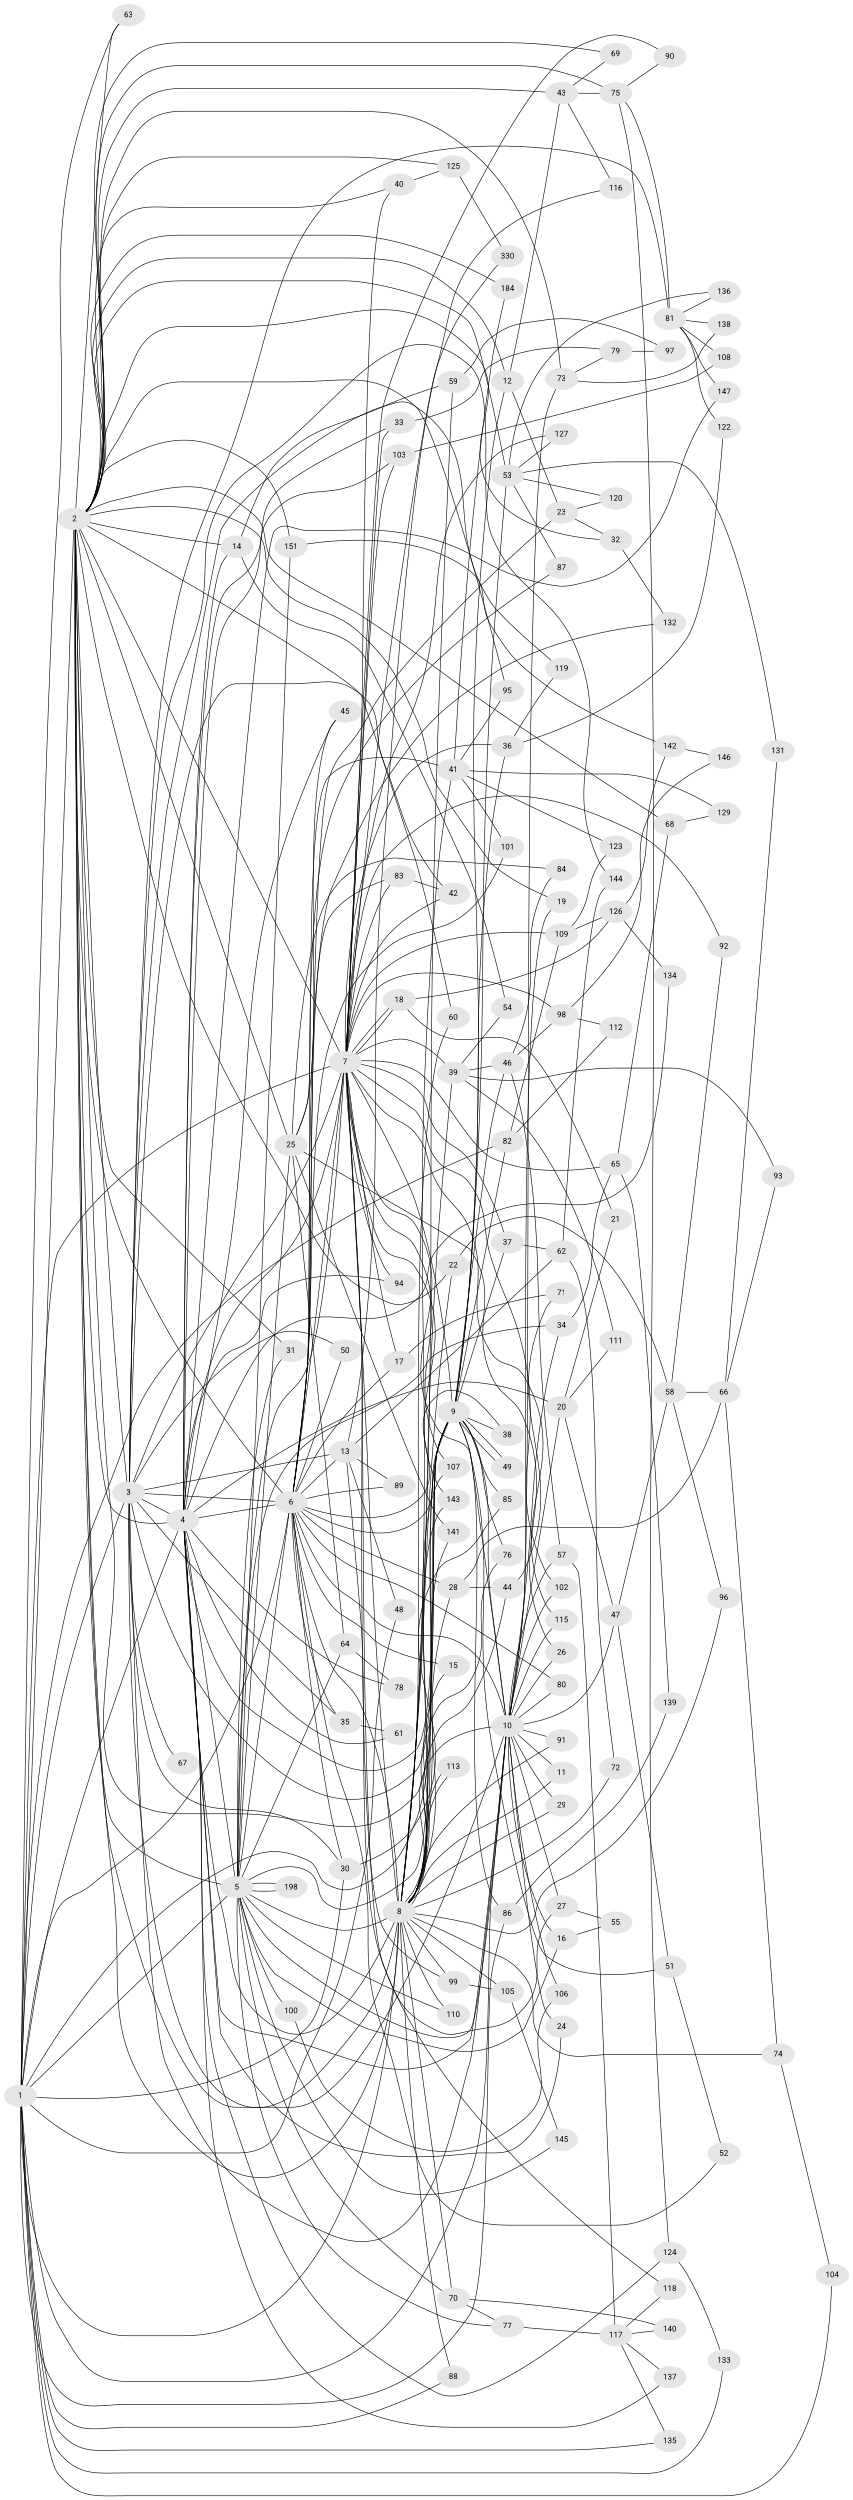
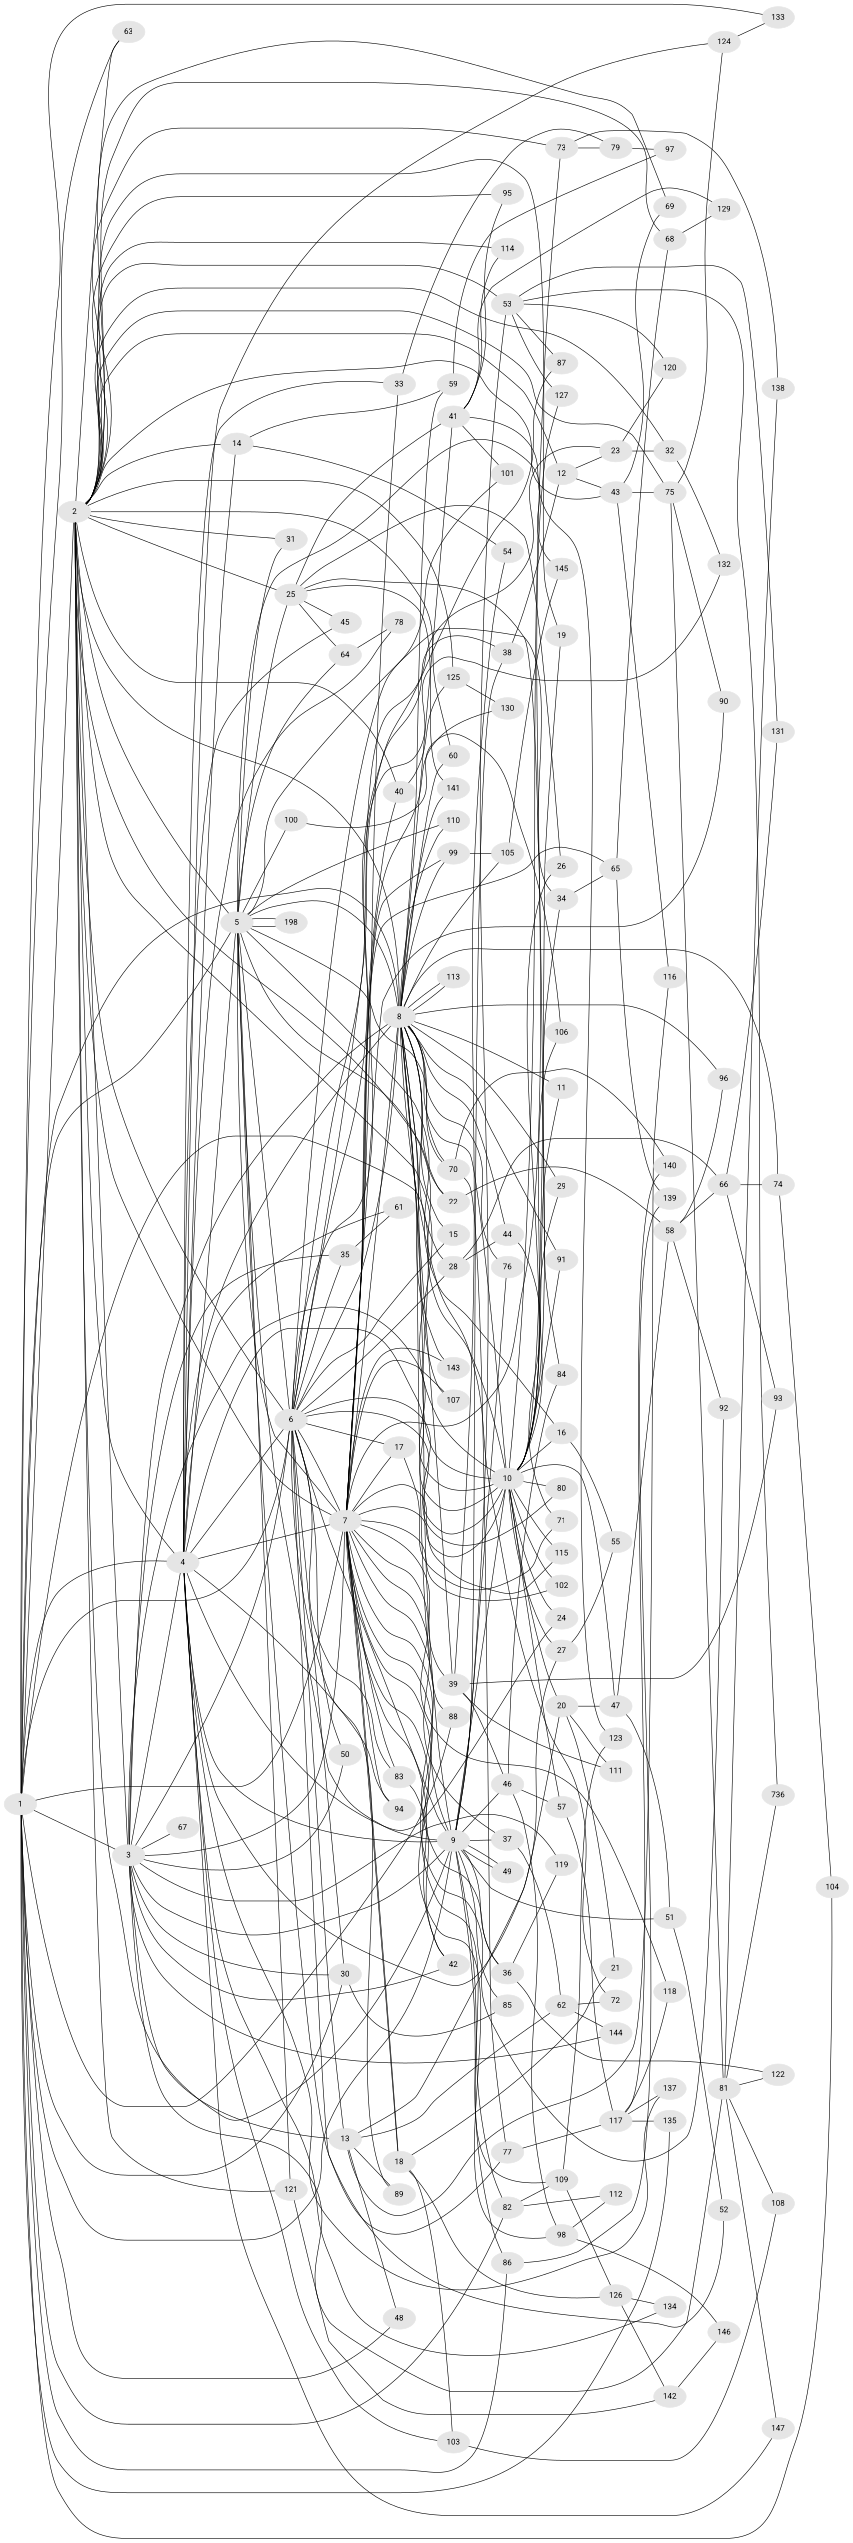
  graph {
    fontname=Roboto
    rankdir=LR
    node [color=gray90 fontname=Roboto style=filled]
    edge [fontname=Roboto]
    1
    2
    3
    4
    5
    6
    7
    8
    9
    10
    48
    63
    82
    86
    88
    104
    133
    135
    30
    12
    14
    19
    22
    25
    31
    32
    40
    43
    53
    60
    68
    69
    73
    75
    95
-   114 [label=184]
-   121 [label=151]
+   114
+   121
    125
    67
    13
    35
    42
    50
    81
    119
    144
    20
    24
    33
    45
    61
    78
    94
    103
    124
    134
    137
    147
    16
    34
    64
    70
    77
    100
    110
    n66 [label=198]
    145
    15
    17
    23
    28
    38
    52
    80
    83
    87
    89
    101
    132
    18
    36
    37
    39
    65
    90
    92
    98
    99
    102
    107
    109
    115
    118
    127
-   130 [label=330]
+   130
    143
    11
    29
    41
    44
    59
    72
    74
    76
    91
    96
    105
    113
    141
    46
    49
    51
    85
    26
    27
    47
    57
    106
    112
    139
    54
    58
    84
    116
    120
    131
-   136
+   136 [label=736]
    129
    79
    138
    142
    62
    122
    108
    21
    111
    55
    140
    117
    71
    66
    126
    93
    146
    123
    97
    1 -- 2
    1 -- 3
    1 -- 4
    1 -- 5
    1 -- 6
    1 -- 7
    1 -- 8
    1 -- 9
    1 -- 10
    1 -- 48
    1 -- 63
    1 -- 82
    1 -- 86
    1 -- 88
    1 -- 104
    1 -- 133
    1 -- 135
    1 -- 30
    2 -- 3
    2 -- 4
    2 -- 5
    2 -- 6
    2 -- 7
    2 -- 8
    2 -- 9
    2 -- 10
    2 -- 63
    2 -- 12
    2 -- 14
    2 -- 19
    2 -- 22
    2 -- 25
    2 -- 31
    2 -- 32
    2 -- 40
    2 -- 43
    2 -- 53
    2 -- 60
    2 -- 68
    2 -- 69
    2 -- 73
    2 -- 75
    2 -- 95
    2 -- 114
    2 -- 121
    2 -- 125
    3 -- 4
    3 -- 6
    3 -- 7
    3 -- 8
    3 -- 9
    3 -- 10
    3 -- 30
    3 -- 67
    3 -- 13
    3 -- 35
    3 -- 42
    3 -- 50
    3 -- 81
    3 -- 119
    3 -- 144
    4 -- 5
    4 -- 6
    4 -- 7
    4 -- 8
    4 -- 9
    4 -- 10
    4 -- 14
    4 -- 20
    4 -- 24
    4 -- 33
    4 -- 45
    4 -- 61
    4 -- 78
    4 -- 94
    4 -- 103
    4 -- 124
    4 -- 134
    4 -- 137
    4 -- 147
    5 -- 6
    5 -- 7
    5 -- 8
    5 -- 9
    5 -- 10
    5 -- 25
    5 -- 31
    5 -- 121
    5 -- 16
    5 -- 34
    5 -- 64
    5 -- 70
    5 -- 77
    5 -- 100
    5 -- 110
    5 -- n66
    5 -- n66
    5 -- 145
    6 -- 7
    6 -- 8
    6 -- 9
    6 -- 10
    6 -- 30
    6 -- 13
    6 -- 35
    6 -- 50
    6 -- 15
    6 -- 17
    6 -- 23
    6 -- 28
    6 -- 38
    6 -- 52
    6 -- 80
    6 -- 83
    6 -- 87
    6 -- 89
    6 -- 101
    6 -- 132
    7 -- 8
    7 -- 9
    7 -- 10
    7 -- 40
    7 -- 42
    7 -- 33
    7 -- 94
-   7 -- 103
+   18 -- 103
    7 -- 17
    7 -- 83
    7 -- 18
    7 -- 18
    7 -- 36
    7 -- 37
    7 -- 39
    7 -- 65
    7 -- 90
    7 -- 92
    7 -- 98
    7 -- 99
    7 -- 102
    7 -- 107
    7 -- 109
    7 -- 115
    7 -- 118
    7 -- 127
    7 -- 130
    7 -- 143
    8 -- 9
    8 -- 10
    8 -- 88
    8 -- 22
    8 -- 60
    8 -- 70
    8 -- 110
    8 -- 15
    8 -- 28
    8 -- 39
    8 -- 99
    8 -- 107
    8 -- 143
    8 -- 11
    8 -- 29
    8 -- 41
    8 -- 44
    8 -- 59
    8 -- 72
    8 -- 74
    8 -- 76
    8 -- 91
    8 -- 96
    8 -- 105
    8 -- 113
    8 -- 113
    8 -- 141
    9 -- 10
    9 -- 82
    9 -- 86
-   9 -- 12
+   38 -- 12
    9 -- 53
    9 -- 38
    9 -- 36
    9 -- 37
    9 -- 76
    9 -- 46
    9 -- 49
    9 -- 49
    9 -- 51
    9 -- 85
    10 -- 19
    10 -- 73
    10 -- 20
    10 -- 24
    10 -- 16
    10 -- 34
    10 -- 80
    10 -- 102
    10 -- 115
    10 -- 11
    10 -- 29
    10 -- 91
    10 -- 26
    10 -- 27
    10 -- 47
    10 -- 57
    10 -- 106
    82 -- 109
    82 -- 112
    86 -- 139
    30 -- 85
    12 -- 43
    12 -- 23
    14 -- 59
    14 -- 54
    22 -- 58
    25 -- 45
    25 -- 64
    25 -- 41
    25 -- 141
    25 -- 26
    25 -- 84
    32 -- 132
    40 -- 125
    43 -- 69
    43 -- 75
    43 -- 116
    53 -- 87
    53 -- 127
    53 -- 120
    53 -- 131
    53 -- 136
    68 -- 129
    73 -- 79
    73 -- 138
    75 -- 81
    75 -- 124
    75 -- 90
    121 -- 142
    125 -- 130
    13 -- 48
    13 -- 89
    13 -- 27
    13 -- 116
    13 -- 62
    35 -- 61
    81 -- 147
    81 -- 136
    81 -- 138
    81 -- 122
    81 -- 108
    20 -- 47
    20 -- 21
    20 -- 111
    33 -- 79
    103 -- 108
    124 -- 133
    16 -- 55
    34 -- 65
    64 -- 78
    70 -- 77
    70 -- 140
    77 -- 117
    100 -- 106
    17 -- 71
    23 -- 32
    23 -- 120
    28 -- 44
    28 -- 66
    83 -- 42
    18 -- 21
    18 -- 126
    36 -- 119
    36 -- 122
    37 -- 62
    39 -- 46
    39 -- 54
    39 -- 111
    39 -- 93
    65 -- 68
    65 -- 139
    98 -- 112
    98 -- 146
    99 -- 105
    109 -- 126
    109 -- 123
    41 -- 95
    41 -- 114
    41 -- 101
    41 -- 129
    41 -- 123
    44 -- 71
    59 -- 97
    74 -- 104
    105 -- 145
    46 -- 98
    46 -- 57
    46 -- 84
    51 -- 52
    27 -- 55
    47 -- 51
    47 -- 58
    57 -- 117
    58 -- 92
    58 -- 96
    58 -- 66
    79 -- 97
    142 -- 146
    62 -- 144
    62 -- 72
    117 -- 135
    117 -- 137
    117 -- 118
    117 -- 140
    66 -- 74
    66 -- 131
    66 -- 93
    126 -- 134
    126 -- 142
  }
